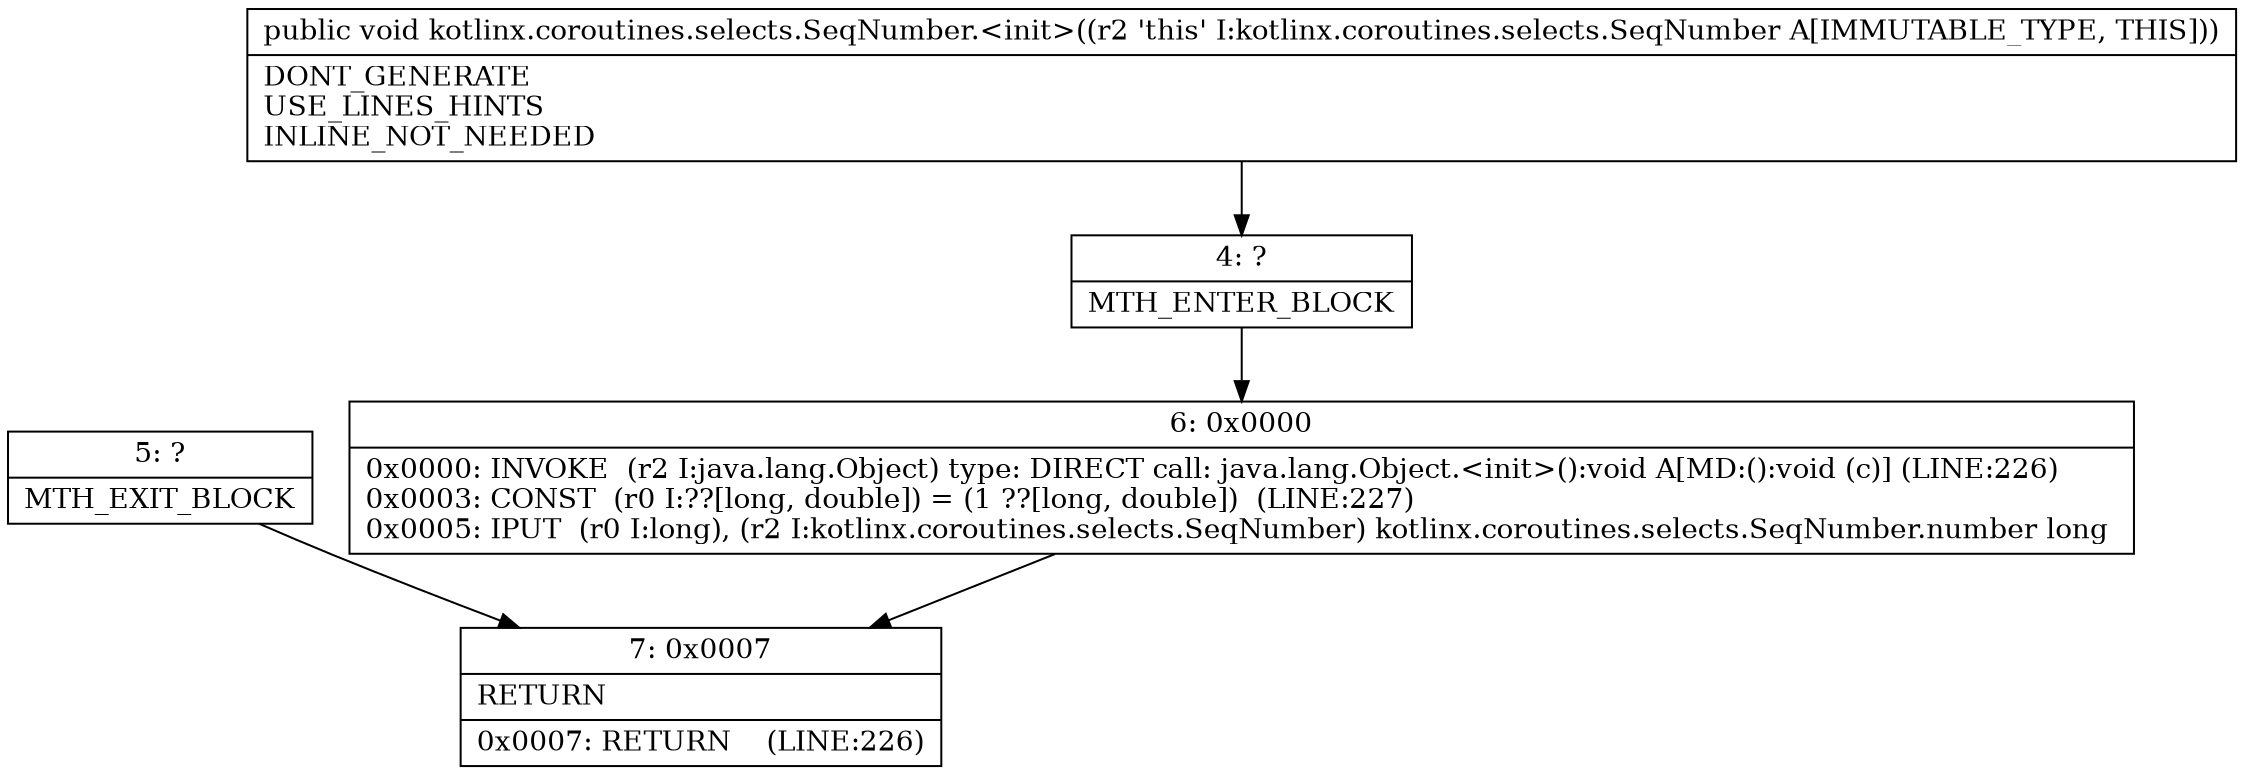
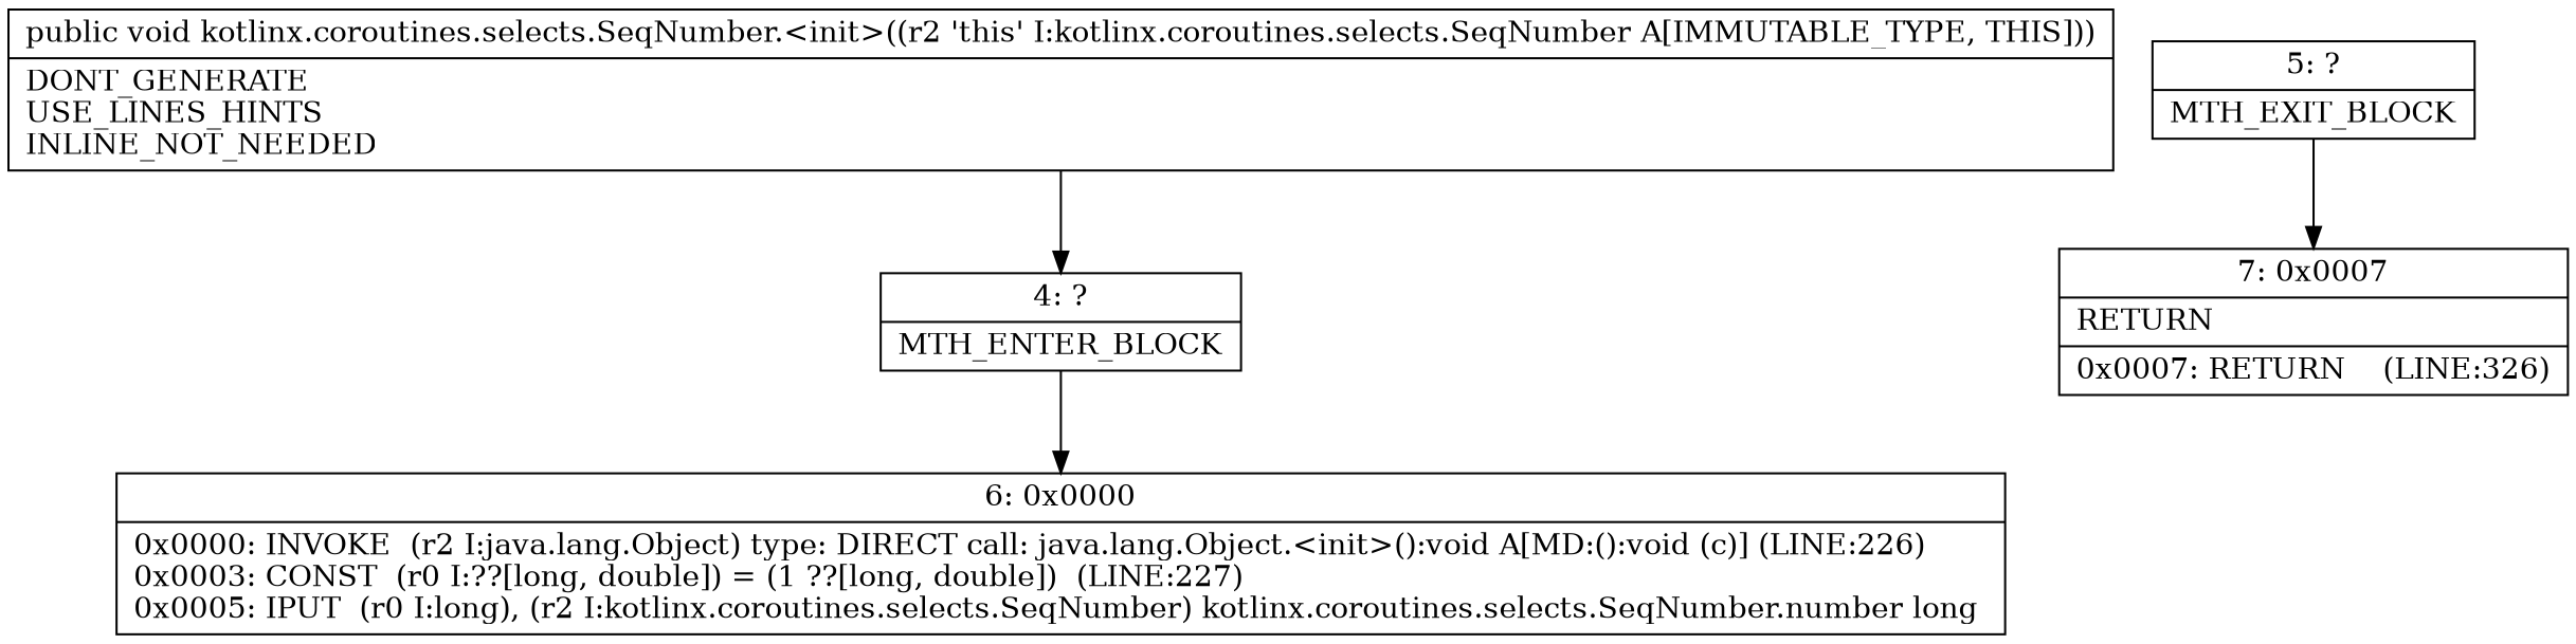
  digraph {
    node [shape=record]
    n1 [label="{4\:\ ?|MTH_ENTER_BLOCK\l}"]
    n2 [label="{6\:\ 0x0000|0x0000: INVOKE  (r2 I:java.lang.Object) type: DIRECT call: java.lang.Object.\<init\>():void A[MD:():void (c)] (LINE:226)\l0x0003: CONST  (r0 I:??[long, double]) = (1 ??[long, double])  (LINE:227)\l0x0005: IPUT  (r0 I:long), (r2 I:kotlinx.coroutines.selects.SeqNumber) kotlinx.coroutines.selects.SeqNumber.number long \l}"]
-   n3 [label="{7\:\ 0x0007|RETURN\l|0x0007: RETURN    (LINE:226)\l}"]
+   n3 [label="{7\:\ 0x0007|RETURN\l|0x0007: RETURN    (LINE:326)\l}"]
    n4 [label="{5\:\ ?|MTH_EXIT_BLOCK\l}"]
    n5 [label="{public void kotlinx.coroutines.selects.SeqNumber.\<init\>((r2 'this' I:kotlinx.coroutines.selects.SeqNumber A[IMMUTABLE_TYPE, THIS]))  | DONT_GENERATE\lUSE_LINES_HINTS\lINLINE_NOT_NEEDED\l}"]
    n1 -> n2
-   n2 -> n3
    n4 -> n3
    n5 -> n1
  }
